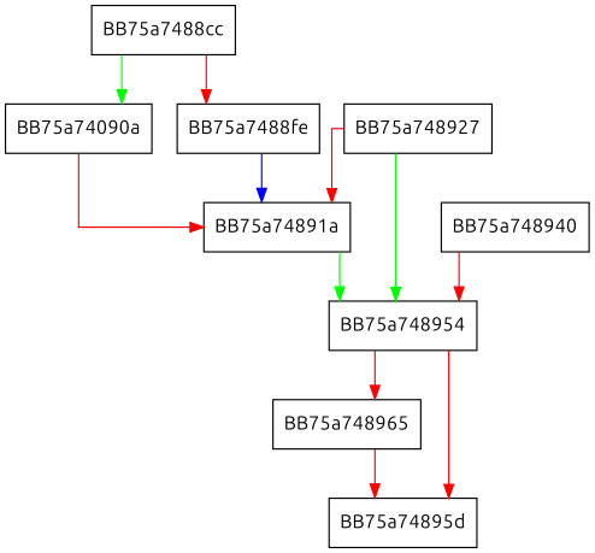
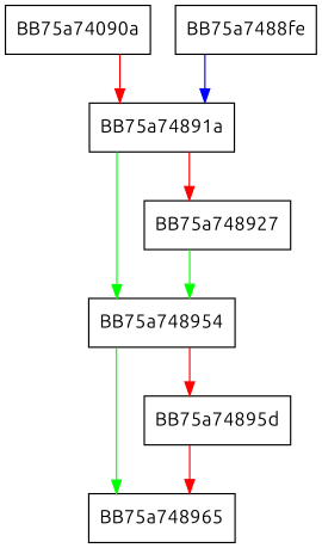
  digraph {
    fontname=Ubuntu
    splines=ortho
    node [fontname=Ubuntu shape=box]
    edge [color=red fontname=Ubuntu]
    n1 [label=BB75a74090a]
-   BB75a7488cc
    BB75a7488fe
    BB75a74891a
    n5 [label=BB75a748954]
    BB75a748927
    BB75a748965
    BB75a74895d
-   BB75a748940
    n1 -> BB75a74891a
-   BB75a7488cc -> n1 [color=green]
-   BB75a7488cc -> BB75a7488fe
    BB75a7488fe -> BB75a74891a [color=blue]
    BB75a74891a -> n5 [color=green]
-   BB75a748927 -> BB75a74891a
-   n5 -> BB75a748965
+   BB75a74891a -> BB75a748927
+   n5 -> BB75a748965 [color=green]
    n5 -> BB75a74895d
    BB75a748927 -> n5 [color=green]
-   BB75a748965 -> BB75a74895d
-   BB75a748940 -> n5
+   BB75a74895d -> BB75a748965
  }
